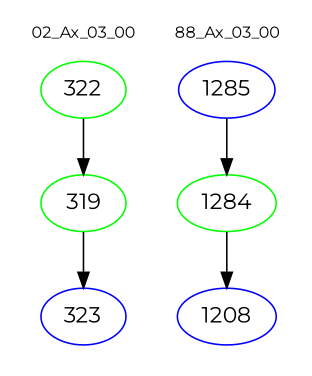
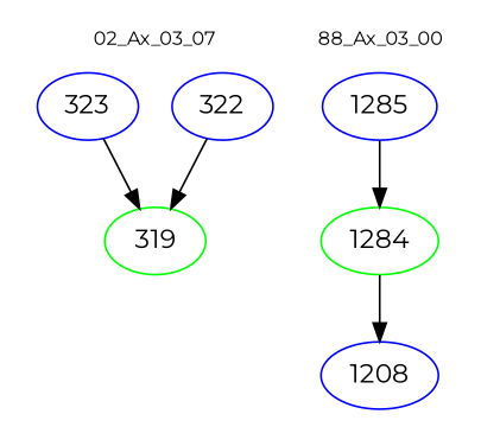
  digraph {
    fontname=Montserrat
    node [color=blue fontname=Montserrat]
    edge [color=black fontname=Montserrat]
-   n1 [color=green label=322]
+   n1 [label=322]
    n2 [color=green label=319]
    n3 [label=323]
    n4 [label=1285]
    n5 [color=green label=1284]
    n6 [label=1208]
    subgraph cluster_1 {
      color=white
      fontsize=10
-     label="02_Ax_03_00"
+     label="02_Ax_03_07"
      n1
      n2
      n3
    }
    subgraph cluster_2 {
      color=white
      fontsize=10
      label="88_Ax_03_00"
      n4
      n5
      n6
    }
    n1 -> n2
-   n2 -> n3
+   n3 -> n2
    n4 -> n5
    n5 -> n6
  }
